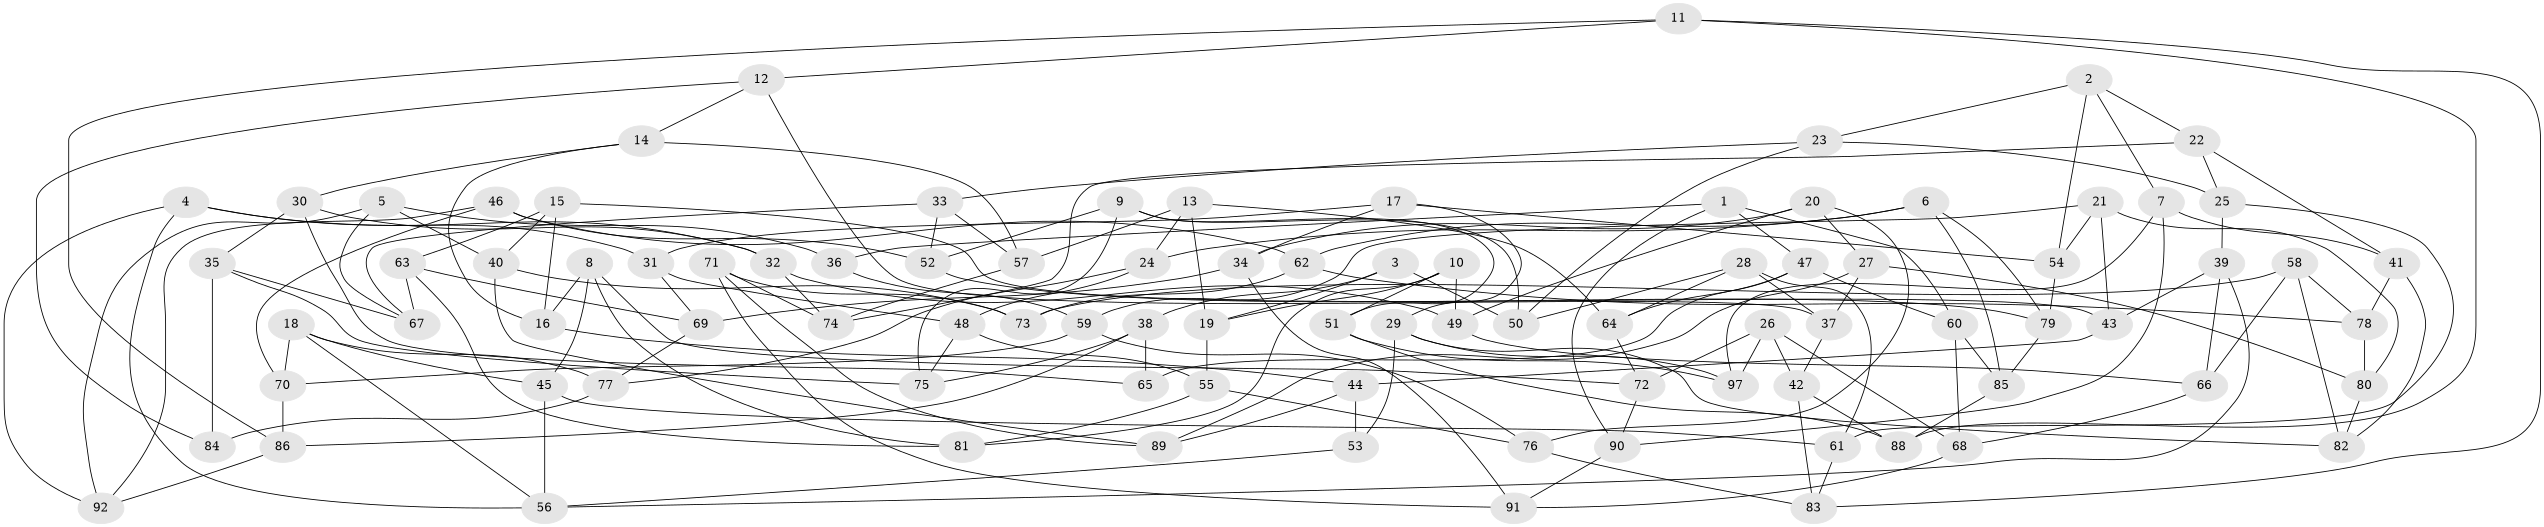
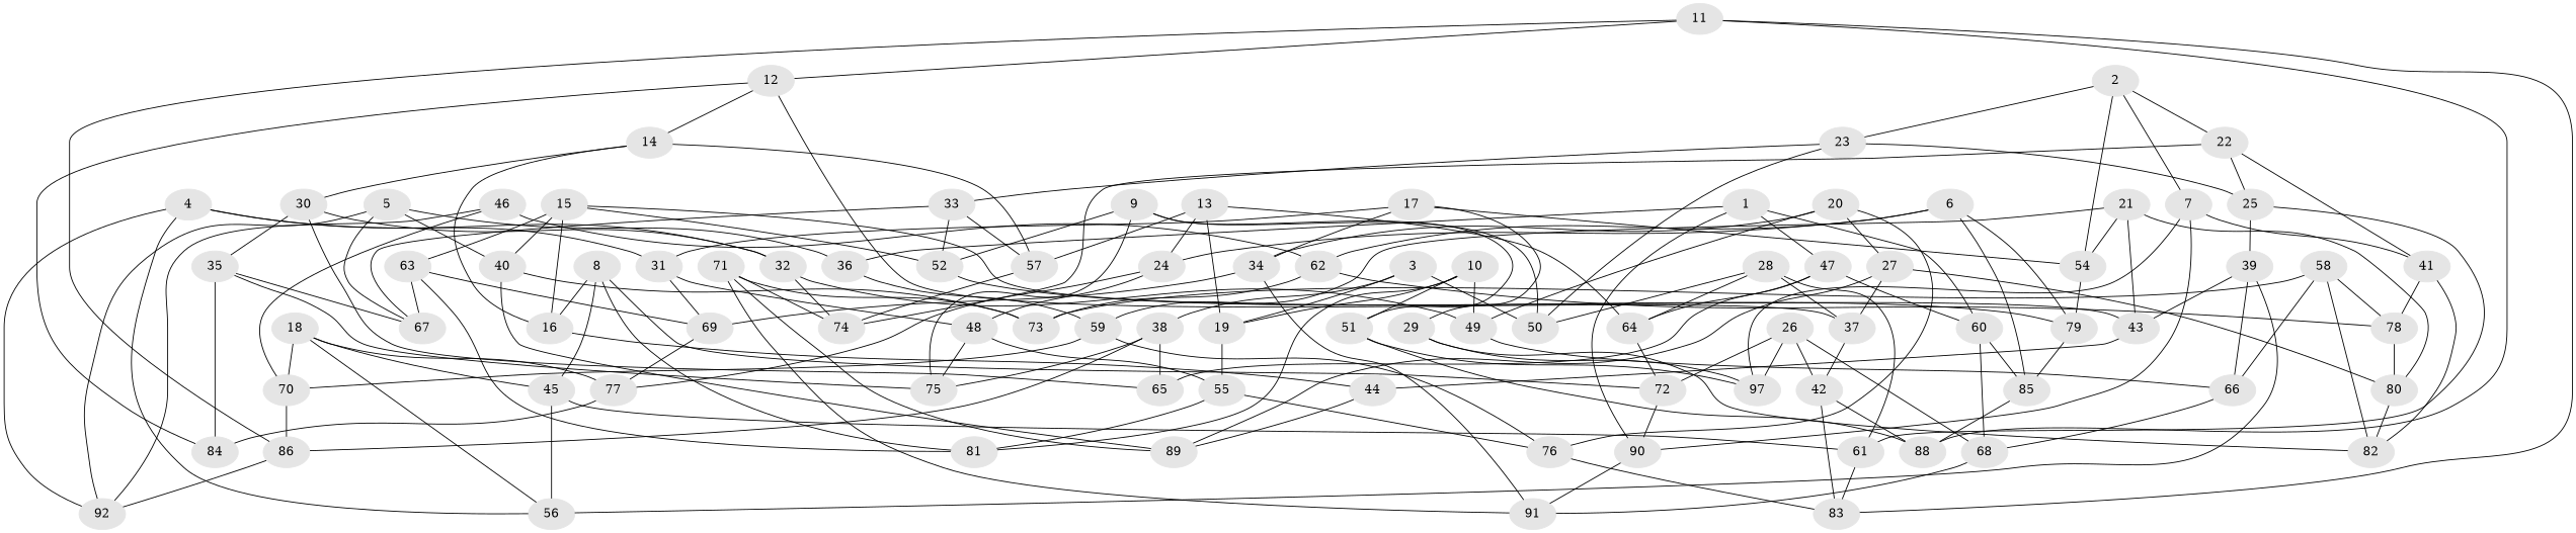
  graph {
    node [color=gray90 style=filled]
    1
    36
    47
    60
    90
    59
    64
    65
    85
    68
    91
    2
    7
    22
    23
    54
    41
    n18 [label=97]
    25
    74
    50
    33
    79
    3
    19
    38
    55
    75
    86
    4
    31
    32
    56
    92
    48
    69
    49
    5
    40
    67
    89
    73
    6
    24
    62
    77
    78
    88
    82
    8
    16
    45
    72
    81
    44
    61
    9
    51
    52
    10
    66
    11
    12
    83
    84
    14
    37
    57
    30
    42
    13
    35
    15
    43
    63
-   53
    17
    29
    34
    18
    70
    76
    20
    27
    80
    21
    39
    26
    28
    46
    58
    71
    1 -- 36
    1 -- 47
    1 -- 60
    1 -- 90
    36 -- 59
    47 -- 60
    47 -- 64
    47 -- 65
    60 -- 85
    60 -- 68
    90 -- 91
    59 -- 70
    59 -- 76
    64 -- 72
    85 -- 88
    68 -- 91
    2 -- 7
    2 -- 22
    2 -- 23
    2 -- 54
    7 -- 90
    7 -- 41
    7 -- n18
    22 -- 41
    22 -- 25
    22 -- 74
    23 -- 25
    23 -- 50
    23 -- 33
    54 -- 79
    41 -- 78
    41 -- 82
    25 -- 61
    25 -- 39
    33 -- 67
    33 -- 52
    33 -- 57
    79 -- 85
    3 -- 50
    3 -- 19
    3 -- 38
    19 -- 55
    38 -- 65
    38 -- 75
    38 -- 86
    55 -- 81
    55 -- 76
    86 -- 92
    4 -- 31
    4 -- 32
    4 -- 56
    4 -- 92
    31 -- 48
    31 -- 69
    32 -- 74
    32 -- 49
    48 -- 55
    48 -- 75
    69 -- 77
    49 -- 66
    5 -- 36
    5 -- 92
    5 -- 40
    5 -- 67
    40 -- 89
    40 -- 73
    6 -- 85
    6 -- 79
    6 -- 24
    6 -- 62
    24 -- 48
    24 -- 77
    62 -- 73
    62 -- 78
    77 -- 84
    78 -- 80
    8 -- 16
    8 -- 45
    8 -- 72
    8 -- 81
    16 -- 44
    45 -- 56
    45 -- 61
    72 -- 90
    44 -- 89
-   44 -- 53
    61 -- 83
    9 -- 50
    9 -- 75
    9 -- 51
    9 -- 52
    51 -- n18
    51 -- 88
    52 -- 79
    10 -- 19
    10 -- 49
    10 -- 81
    10 -- 51
    66 -- 68
    11 -- 86
    11 -- 88
    11 -- 12
    11 -- 83
    12 -- 84
    12 -- 14
    12 -- 37
    14 -- 16
    14 -- 57
    14 -- 30
    37 -- 42
    57 -- 74
    30 -- 65
    30 -- 32
    30 -- 35
    42 -- 88
    42 -- 83
    13 -- 64
    13 -- 19
    13 -- 24
    13 -- 57
    35 -- 75
    35 -- 67
    35 -- 84
    15 -- 40
    15 -- 16
    15 -- 43
    15 -- 63
    43 -- 44
    63 -- 69
    63 -- 67
    63 -- 81
-   53 -- 56
    17 -- 54
    17 -- 31
    17 -- 29
    17 -- 34
    29 -- n18
    29 -- 82
-   29 -- 53
    34 -- 91
    34 -- 69
    18 -- 56
    18 -- 77
    18 -- 45
    18 -- 70
    70 -- 86
    76 -- 83
    20 -- 49
    20 -- 34
    20 -- 76
    20 -- 27
    27 -- 89
    27 -- 37
    27 -- 80
    80 -- 82
    21 -- 59
    21 -- 54
    21 -- 43
    21 -- 80
    39 -- 56
    39 -- 66
    39 -- 43
    26 -- 68
    26 -- n18
    26 -- 72
    26 -- 42
    28 -- 64
    28 -- 50
    28 -- 61
    28 -- 37
    46 -- 92
    46 -- 62
-   46 -- 52
+   15 -- 52
    46 -- 70
    58 -- 73
    58 -- 78
    58 -- 82
    58 -- 66
    71 -- 91
    71 -- 74
    71 -- 89
    71 -- 73
  }
